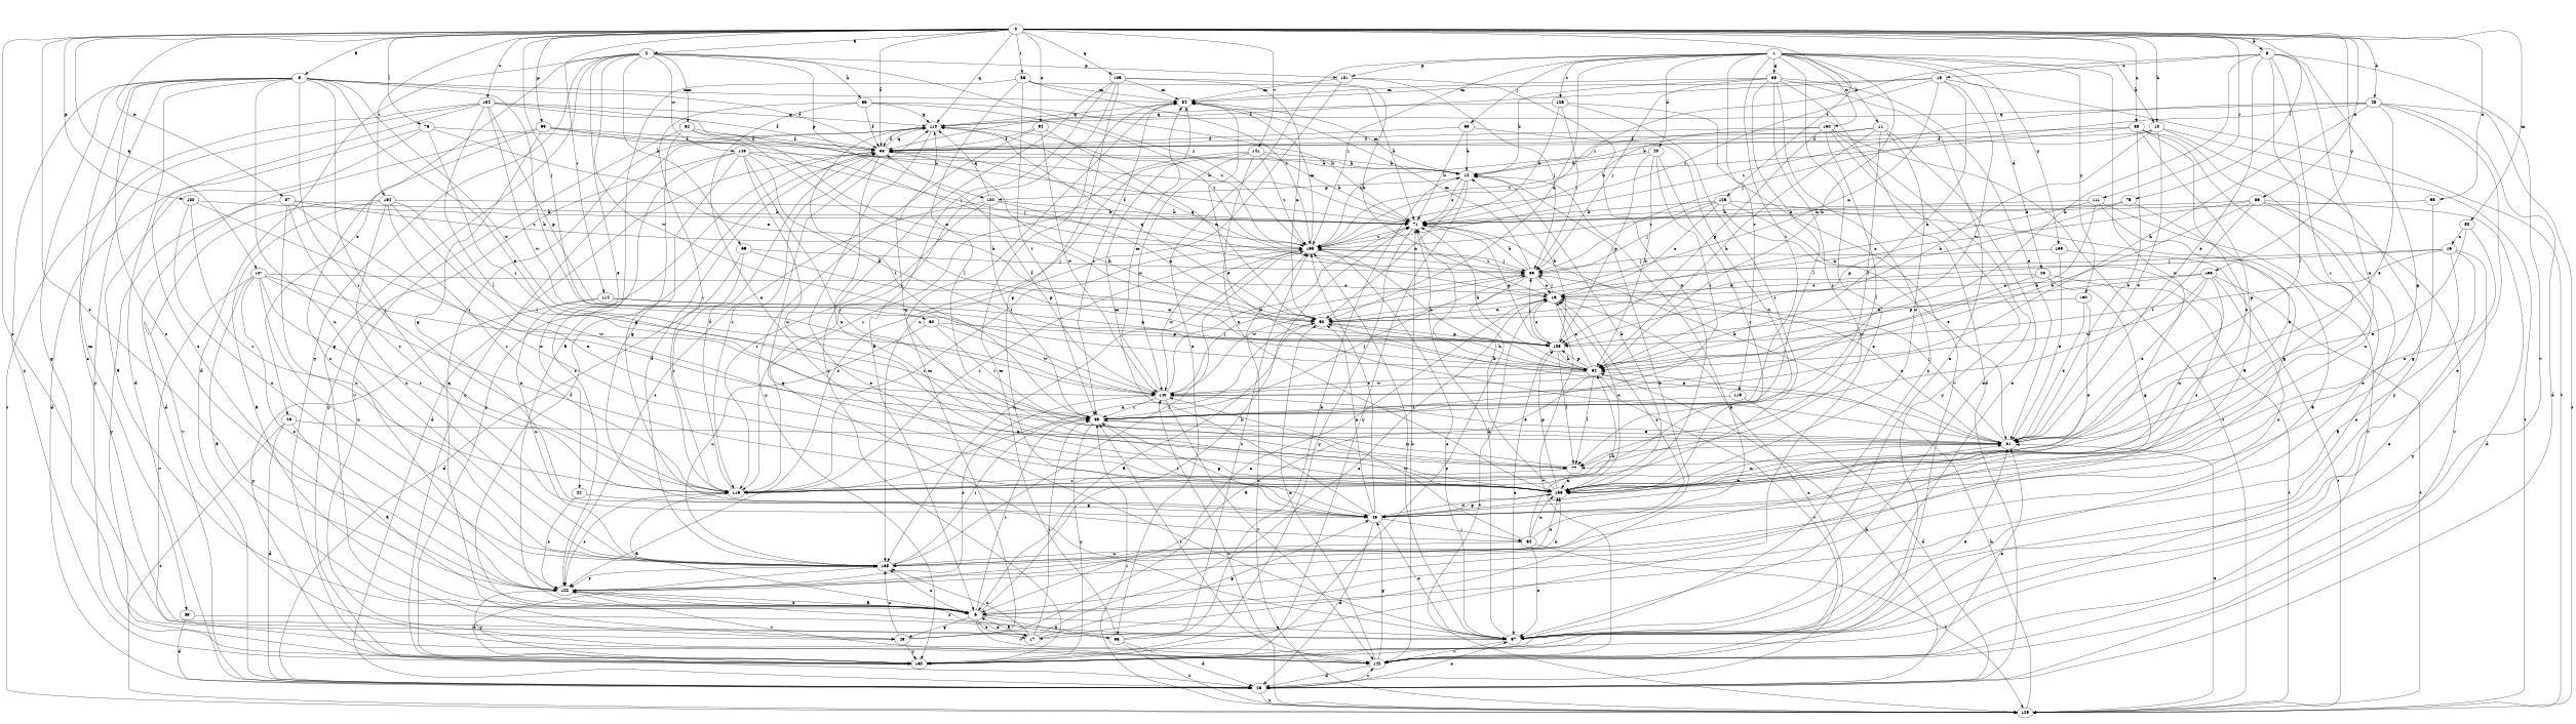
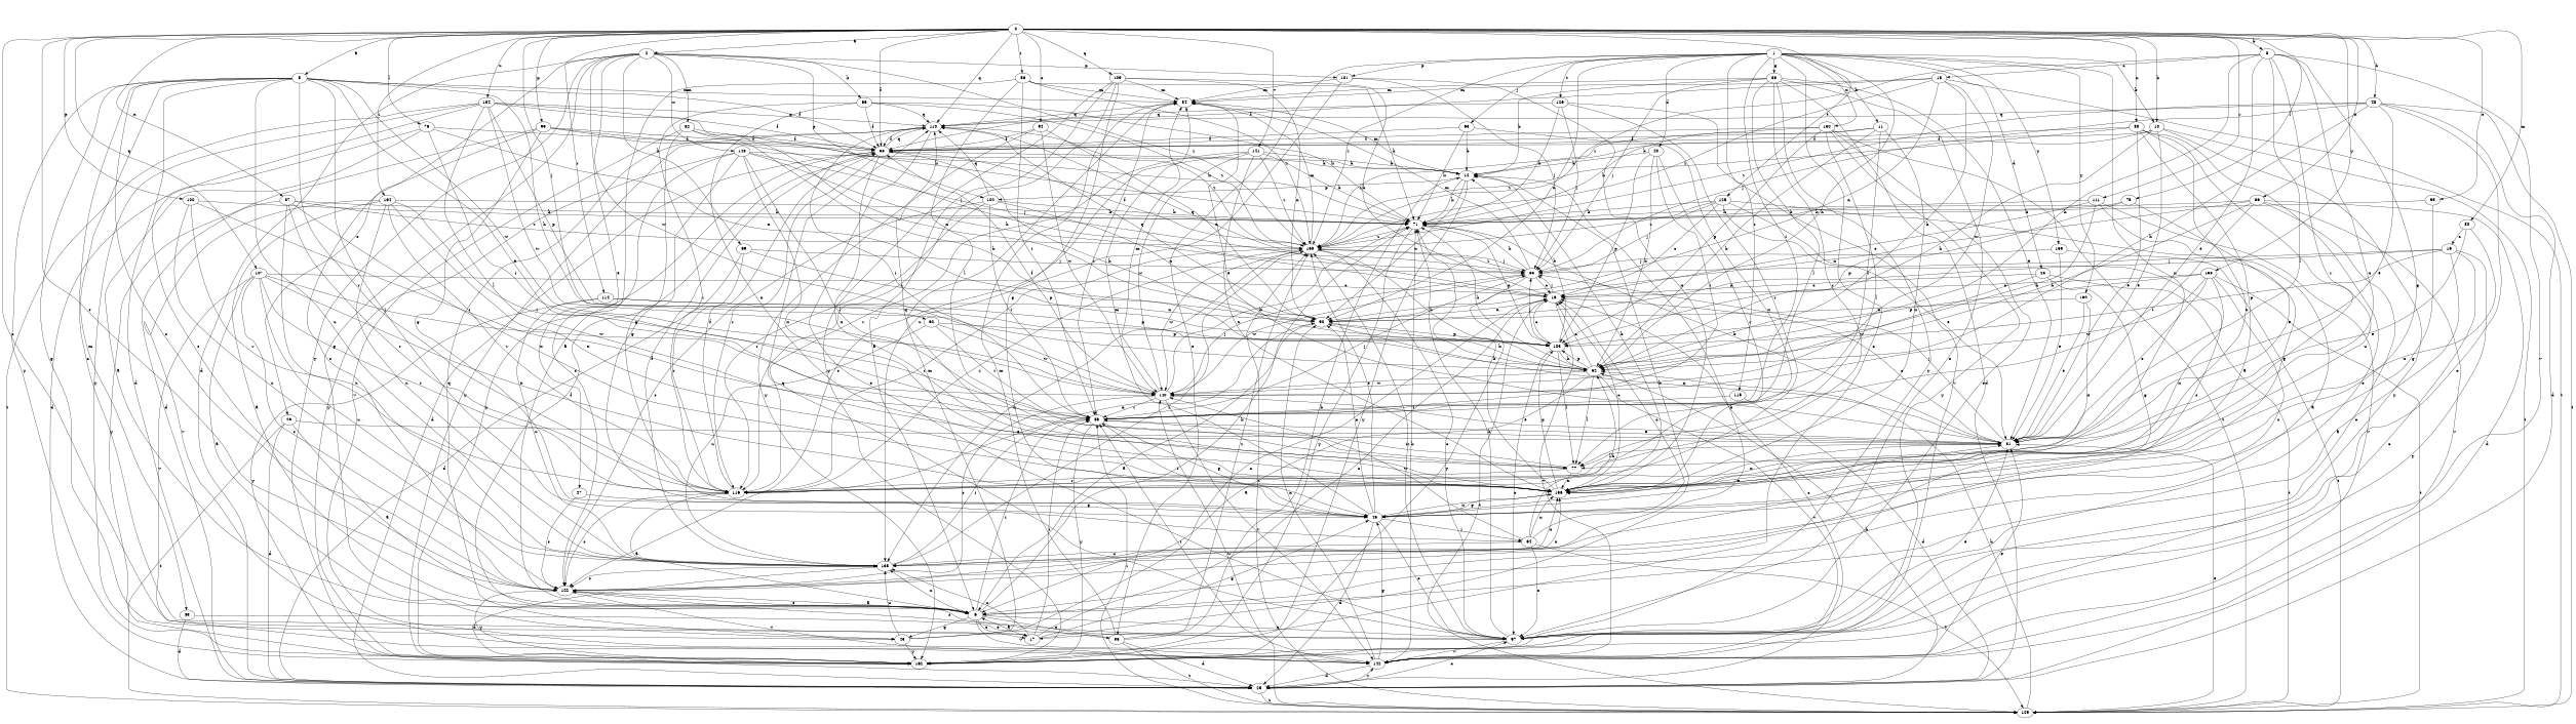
  strict digraph {
    0
    2
    5
    8
    10
    17
    38
    48
    56
    60
    75
    76
    80
    86
    87
    88
    94
    95
    99
    100
    107
    109
    110
    111
    114
    122
    125
    134
    141
    158
    164
    101
    168
    25
    26
-   27 [label=22]
+   27
    43
    66
    69
    82
    102
    148
    n43 [label=140]
    162
    52
    31
    64
    83
    84
    116
    135
    156
    142
    18
    45
    77
    12
    129
    16
    90
    6
    97
    65
    103
    59
    19
    71
    1
    11
    20
    23
    39
    63
    96
    115
    126
    150
    159
    160
    0 -> 2 [label=a]
    0 -> 5 [label=a]
    0 -> 8 [label=b]
    0 -> 10 [label=b]
    0 -> 17 [label=c]
    0 -> 38 [label=f]
    0 -> 48 [label=h]
    0 -> 56 [label=i]
    0 -> 60 [label=j]
    0 -> 75 [label=l]
    0 -> 76 [label=l]
    0 -> 80 [label=m]
    0 -> 86 [label=n]
    0 -> 87 [label=n]
    0 -> 88 [label=n]
    0 -> 94 [label=o]
    0 -> 95 [label=o]
    0 -> 99 [label=p]
    0 -> 100 [label=p]
    0 -> 107 [label=q]
    0 -> 109 [label=q]
    0 -> 110 [label=q]
    0 -> 111 [label=r]
    0 -> 114 [label=r]
    0 -> 122 [label=s]
    0 -> 125 [label=t]
    0 -> 134 [label=u]
    0 -> 141 [label=v]
    0 -> 158 [label=y]
    0 -> 164 [label=z]
    2 -> 101 [label=p]
    2 -> 168 [label=z]
    2 -> 25 [label=d]
    2 -> 26 [label=e]
    2 -> 27 [label=e]
    2 -> 43 [label=g]
    2 -> 66 [label=k]
    2 -> 69 [label=k]
    2 -> 82 [label=m]
    2 -> 102 [label=p]
    2 -> 148 [label=w]
    2 -> n43 [label=w]
    2 -> 162 [label=y]
    5 -> 17 [label=c]
    5 -> 38 [label=f]
    5 -> 122 [label=s]
    5 -> 25 [label=d]
    5 -> 43 [label=g]
    5 -> n43 [label=w]
    5 -> 162 [label=y]
    5 -> 52 [label=h]
    5 -> 31 [label=e]
    5 -> 64 [label=j]
    5 -> 83 [label=m]
    5 -> 84 [label=m]
    5 -> 116 [label=r]
    5 -> 135 [label=u]
    8 -> 168 [label=z]
    8 -> 52 [label=h]
    8 -> 31 [label=e]
    8 -> 116 [label=r]
    8 -> 156 [label=x]
    8 -> 142 [label=v]
    8 -> 18 [label=c]
    8 -> 45 [label=g]
    8 -> 77 [label=l]
    10 -> 38 [label=f]
    10 -> 162 [label=y]
    10 -> 52 [label=h]
    10 -> 31 [label=e]
    10 -> 12 [label=b]
    10 -> 129 [label=t]
    17 -> 135 [label=u]
    17 -> 45 [label=g]
    17 -> 12 [label=b]
    17 -> 6 [label=a]
    17 -> 59 [label=i]
    17 -> 19 [label=c]
    38 -> 110 [label=q]
    38 -> 25 [label=d]
    38 -> 162 [label=y]
    38 -> 52 [label=h]
    38 -> 116 [label=r]
    38 -> 156 [label=x]
    38 -> 12 [label=b]
    48 -> 110 [label=q]
    48 -> 168 [label=z]
    48 -> 25 [label=d]
    48 -> 52 [label=h]
    48 -> 31 [label=e]
    48 -> 129 [label=t]
    48 -> 97 [label=o]
    48 -> 65 [label=j]
    56 -> 168 [label=z]
    56 -> 84 [label=m]
    56 -> 77 [label=l]
    56 -> 6 [label=a]
    56 -> 59 [label=i]
    56 -> 71 [label=k]
    60 -> n43 [label=w]
    60 -> 135 [label=u]
    60 -> 103 [label=p]
    60 -> 59 [label=i]
    75 -> 31 [label=e]
    75 -> 103 [label=p]
    75 -> 71 [label=k]
    76 -> 38 [label=f]
    76 -> 25 [label=d]
    76 -> 90 [label=n]
    76 -> 6 [label=a]
    76 -> 59 [label=i]
    80 -> 31 [label=e]
    80 -> 156 [label=x]
    80 -> 16 [label=c]
    86 -> 25 [label=d]
    86 -> 52 [label=h]
    86 -> 142 [label=v]
    86 -> 90 [label=n]
    86 -> 97 [label=o]
    86 -> 59 [label=i]
    86 -> 71 [label=k]
    87 -> 168 [label=z]
    87 -> 162 [label=y]
    87 -> 116 [label=r]
    87 -> 135 [label=u]
    87 -> 156 [label=x]
    87 -> 71 [label=k]
    88 -> 38 [label=f]
    88 -> 168 [label=z]
    88 -> 31 [label=e]
    88 -> 135 [label=u]
    88 -> 156 [label=x]
    88 -> 6 [label=a]
    88 -> 97 [label=o]
    94 -> 38 [label=f]
    94 -> n43 [label=w]
    94 -> 162 [label=y]
    94 -> 90 [label=n]
    95 -> 45 [label=g]
    95 -> 71 [label=k]
    99 -> 38 [label=f]
    99 -> 122 [label=s]
    99 -> 25 [label=d]
    99 -> 45 [label=g]
    99 -> 65 [label=j]
    99 -> 71 [label=k]
    100 -> 116 [label=r]
    100 -> 135 [label=u]
    100 -> 59 [label=i]
    100 -> 71 [label=k]
    107 -> 122 [label=s]
    107 -> n43 [label=w]
    107 -> 116 [label=r]
    107 -> 135 [label=u]
    107 -> 156 [label=x]
    107 -> 142 [label=v]
    107 -> 6 [label=a]
    107 -> 19 [label=c]
    109 -> 162 [label=y]
    109 -> 84 [label=m]
    109 -> 116 [label=r]
    109 -> 45 [label=g]
    109 -> 90 [label=n]
    109 -> 6 [label=a]
    109 -> 19 [label=h]
    110 -> 38 [label=f]
    110 -> 168 [label=z]
    110 -> 162 [label=y]
    110 -> 97 [label=o]
    110 -> 59 [label=i]
    111 -> 52 [label=h]
    111 -> 142 [label=v]
    111 -> 6 [label=a]
    111 -> 19 [label=c]
    111 -> 71 [label=k]
    114 -> 162 [label=y]
    114 -> 135 [label=u]
    114 -> 90 [label=n]
    114 -> 103 [label=p]
    122 -> 162 [label=y]
    122 -> 156 [label=x]
    122 -> 142 [label=v]
    122 -> 12 [label=b]
    122 -> 6 [label=a]
    125 -> 122 [label=s]
    125 -> 168 [label=z]
    125 -> 31 [label=e]
    125 -> 45 [label=g]
    125 -> 65 [label=j]
    125 -> 19 [label=c]
    125 -> 71 [label=k]
    134 -> 38 [label=f]
    134 -> 110 [label=q]
    134 -> 122 [label=s]
    134 -> n43 [label=w]
    134 -> 162 [label=y]
    134 -> 77 [label=l]
    134 -> 129 [label=t]
    134 -> 103 [label=p]
    134 -> 71 [label=k]
    141 -> 122 [label=s]
    141 -> 168 [label=z]
    141 -> n43 [label=w]
    141 -> 116 [label=r]
    141 -> 156 [label=x]
    141 -> 12 [label=b]
    141 -> 71 [label=k]
    158 -> n43 [label=w]
    158 -> 31 [label=e]
    158 -> 135 [label=u]
    158 -> 156 [label=x]
    158 -> 129 [label=t]
    158 -> 103 [label=p]
    158 -> 19 [label=c]
    164 -> 116 [label=r]
    164 -> 135 [label=u]
    164 -> 156 [label=x]
    164 -> 142 [label=v]
    164 -> 6 [label=a]
    164 -> 59 [label=i]
    164 -> 71 [label=k]
    101 -> 84 [label=m]
    101 -> 135 [label=u]
    101 -> 156 [label=x]
    101 -> 65 [label=j]
    168 -> 38 [label=f]
    168 -> n43 [label=w]
    168 -> 52 [label=h]
    168 -> 84 [label=m]
    168 -> 116 [label=r]
    168 -> 135 [label=u]
    168 -> 97 [label=o]
    168 -> 65 [label=j]
    25 -> 52 [label=h]
    25 -> 142 [label=v]
    25 -> 129 [label=t]
    25 -> 97 [label=o]
    25 -> 19 [label=c]
    26 -> 25 [label=d]
    26 -> 31 [label=e]
    26 -> 129 [label=t]
    26 -> 6 [label=a]
    27 -> 122 [label=s]
    27 -> 45 [label=g]
    43 -> 110 [label=q]
    43 -> 162 [label=y]
    43 -> 84 [label=m]
    43 -> 135 [label=u]
    43 -> 19 [label=c]
    66 -> 38 [label=f]
    66 -> 110 [label=q]
    66 -> 168 [label=z]
    66 -> 116 [label=r]
    66 -> 156 [label=x]
    66 -> 71 [label=k]
    69 -> 25 [label=d]
    69 -> 116 [label=r]
    69 -> 65 [label=j]
    69 -> 103 [label=p]
    82 -> 38 [label=f]
    82 -> 52 [label=h]
    82 -> 142 [label=v]
    82 -> 45 [label=g]
    82 -> 90 [label=n]
    102 -> 110 [label=q]
    102 -> 122 [label=s]
    102 -> 116 [label=r]
    102 -> 90 [label=n]
    102 -> 59 [label=i]
    102 -> 71 [label=k]
    148 -> 122 [label=s]
    148 -> 162 [label=y]
-   148 -> 52 [label=h]
+   148 -> 19 [label=h]
    148 -> 156 [label=x]
    148 -> 45 [label=g]
    148 -> 77 [label=l]
    148 -> 12 [label=b]
    148 -> 65 [label=j]
    n43 -> 38 [label=f]
    n43 -> 122 [label=s]
    n43 -> 31 [label=e]
    n43 -> 84 [label=m]
    n43 -> 142 [label=v]
    n43 -> 65 [label=j]
    n43 -> 59 [label=i]
    n43 -> 71 [label=k]
    52 -> n43 [label=w]
    52 -> 142 [label=v]
    52 -> 77 [label=l]
    52 -> 6 [label=a]
    52 -> 103 [label=p]
    52 -> 19 [label=c]
    52 -> 71 [label=k]
    31 -> 156 [label=x]
    31 -> 77 [label=l]
    31 -> 90 [label=n]
    31 -> 65 [label=j]
    31 -> 19 [label=c]
    31 -> 71 [label=k]
    64 -> n43 [label=w]
    64 -> 52 [label=h]
    64 -> 135 [label=u]
    64 -> 156 [label=x]
    64 -> 129 [label=t]
    64 -> 97 [label=o]
    64 -> 19 [label=c]
    83 -> 25 [label=d]
    83 -> 97 [label=o]
    84 -> 110 [label=q]
    84 -> 31 [label=e]
    84 -> 59 [label=i]
    116 -> 38 [label=f]
    116 -> 122 [label=s]
    116 -> 168 [label=z]
    116 -> 90 [label=n]
    116 -> 6 [label=a]
    135 -> 38 [label=f]
    135 -> 122 [label=s]
    135 -> 168 [label=z]
    135 -> 25 [label=d]
    135 -> 156 [label=x]
    135 -> 59 [label=i]
    156 -> 110 [label=q]
    156 -> 45 [label=g]
    156 -> 12 [label=b]
    156 -> 103 [label=p]
    156 -> 19 [label=c]
    156 -> 71 [label=k]
    142 -> 25 [label=d]
    142 -> 31 [label=e]
    142 -> 45 [label=g]
    142 -> 90 [label=n]
    142 -> 59 [label=i]
    142 -> 71 [label=k]
    18 -> 38 [label=f]
    18 -> 168 [label=z]
    18 -> n43 [label=w]
    18 -> 52 [label=h]
    18 -> 84 [label=m]
    18 -> 129 [label=t]
    18 -> 90 [label=n]
    45 -> 168 [label=s]
    45 -> 25 [label=d]
    45 -> 31 [label=e]
    45 -> 64 [label=j]
    45 -> 84 [label=m]
    45 -> 156 [label=x]
    45 -> 90 [label=n]
    45 -> 97 [label=o]
    45 -> 59 [label=i]
    77 -> 116 [label=r]
    77 -> 156 [label=x]
    77 -> 59 [label=i]
    12 -> 102 [label=p]
    12 -> 162 [label=y]
    12 -> 84 [label=m]
    12 -> 90 [label=n]
-   12 -> 71 [label=s]
+   12 -> 71 [label=k]
    129 -> 168 [label=z]
    129 -> n43 [label=w]
    129 -> 52 [label=h]
    129 -> 31 [label=e]
    129 -> 59 [label=i]
    16 -> 162 [label=y]
    16 -> 90 [label=n]
    16 -> 6 [label=a]
    16 -> 97 [label=o]
    16 -> 65 [label=j]
    16 -> 103 [label=p]
    90 -> 110 [label=q]
    90 -> 52 [label=h]
    90 -> 6 [label=a]
    90 -> 103 [label=p]
    6 -> 17 [label=c]
    6 -> 122 [label=s]
    6 -> 43 [label=g]
    6 -> 135 [label=u]
    6 -> 142 [label=v]
    6 -> 97 [label=o]
    6 -> 59 [label=i]
    6 -> 71 [label=k]
    6 -> 96 [label=o]
    97 -> 38 [label=f]
    97 -> 110 [label=q]
    97 -> 168 [label=z]
    97 -> 31 [label=e]
    97 -> 142 [label=v]
    97 -> 71 [label=k]
    65 -> 168 [label=z]
    65 -> n43 [label=w]
    65 -> 162 [label=y]
    65 -> 84 [label=m]
    65 -> 19 [label=c]
    65 -> 71 [label=k]
    103 -> 52 [label=h]
    103 -> 77 [label=l]
    103 -> 12 [label=b]
    103 -> 97 [label=o]
    103 -> 65 [label=j]
    103 -> 19 [label=c]
    59 -> 162 [label=y]
    59 -> 31 [label=e]
    59 -> 45 [label=g]
    59 -> 65 [label=j]
    19 -> 110 [label=q]
    19 -> 142 [label=v]
    19 -> 129 [label=t]
    19 -> 90 [label=n]
    19 -> 65 [label=j]
    71 -> 168 [label=z]
    71 -> 162 [label=y]
    71 -> 103 [label=p]
    1 -> 10 [label=b]
    1 -> 17 [label=c]
    1 -> 101 [label=p]
    1 -> 168 [label=z]
    1 -> 52 [label=h]
    1 -> 156 [label=x]
    1 -> 90 [label=n]
    1 -> 59 [label=i]
    1 -> 11 [label=b]
    1 -> 20 [label=d]
    1 -> 23 [label=d]
    1 -> 39 [label=g]
    1 -> 63 [label=j]
    1 -> 96 [label=o]
    1 -> 115 [label=r]
    1 -> 126 [label=t]
    1 -> 150 [label=x]
    1 -> 159 [label=y]
    1 -> 160 [label=y]
    11 -> 38 [label=f]
    11 -> 52 [label=h]
    11 -> 156 [label=x]
-   11 -> 97 [label=o]
    11 -> 59 [label=i]
    11 -> 71 [label=k]
    20 -> 52 [label=h]
    20 -> 116 [label=r]
    20 -> 12 [label=b]
    20 -> 103 [label=p]
    20 -> 59 [label=i]
    23 -> n43 [label=w]
    23 -> 45 [label=g]
    23 -> 129 [label=t]
    23 -> 19 [label=c]
    39 -> 25 [label=d]
    39 -> 162 [label=y]
    39 -> 31 [label=e]
    39 -> 84 [label=m]
    39 -> 116 [label=r]
    39 -> 77 [label=l]
    39 -> 12 [label=b]
    39 -> 97 [label=o]
    39 -> 65 [label=j]
    63 -> 38 [label=f]
    63 -> 156 [label=x]
    63 -> 12 [label=b]
    63 -> 71 [label=k]
    96 -> 122 [label=s]
    96 -> 168 [label=z]
    96 -> 25 [label=d]
    96 -> 84 [label=m]
    96 -> 12 [label=b]
    96 -> 129 [label=t]
    115 -> 25 [label=d]
    115 -> 59 [label=i]
    126 -> 110 [label=q]
    126 -> 116 [label=r]
    126 -> 142 [label=v]
    126 -> 65 [label=j]
    126 -> 71 [label=k]
    150 -> 38 [label=f]
    150 -> 168 [label=z]
    150 -> 162 [label=y]
    150 -> 77 [label=l]
    150 -> 129 [label=t]
    150 -> 97 [label=o]
    150 -> 103 [label=p]
    159 -> 31 [label=e]
    159 -> 129 [label=t]
    159 -> 65 [label=j]
    160 -> 31 [label=e]
    160 -> 156 [label=x]
    160 -> 90 [label=n]
  }
